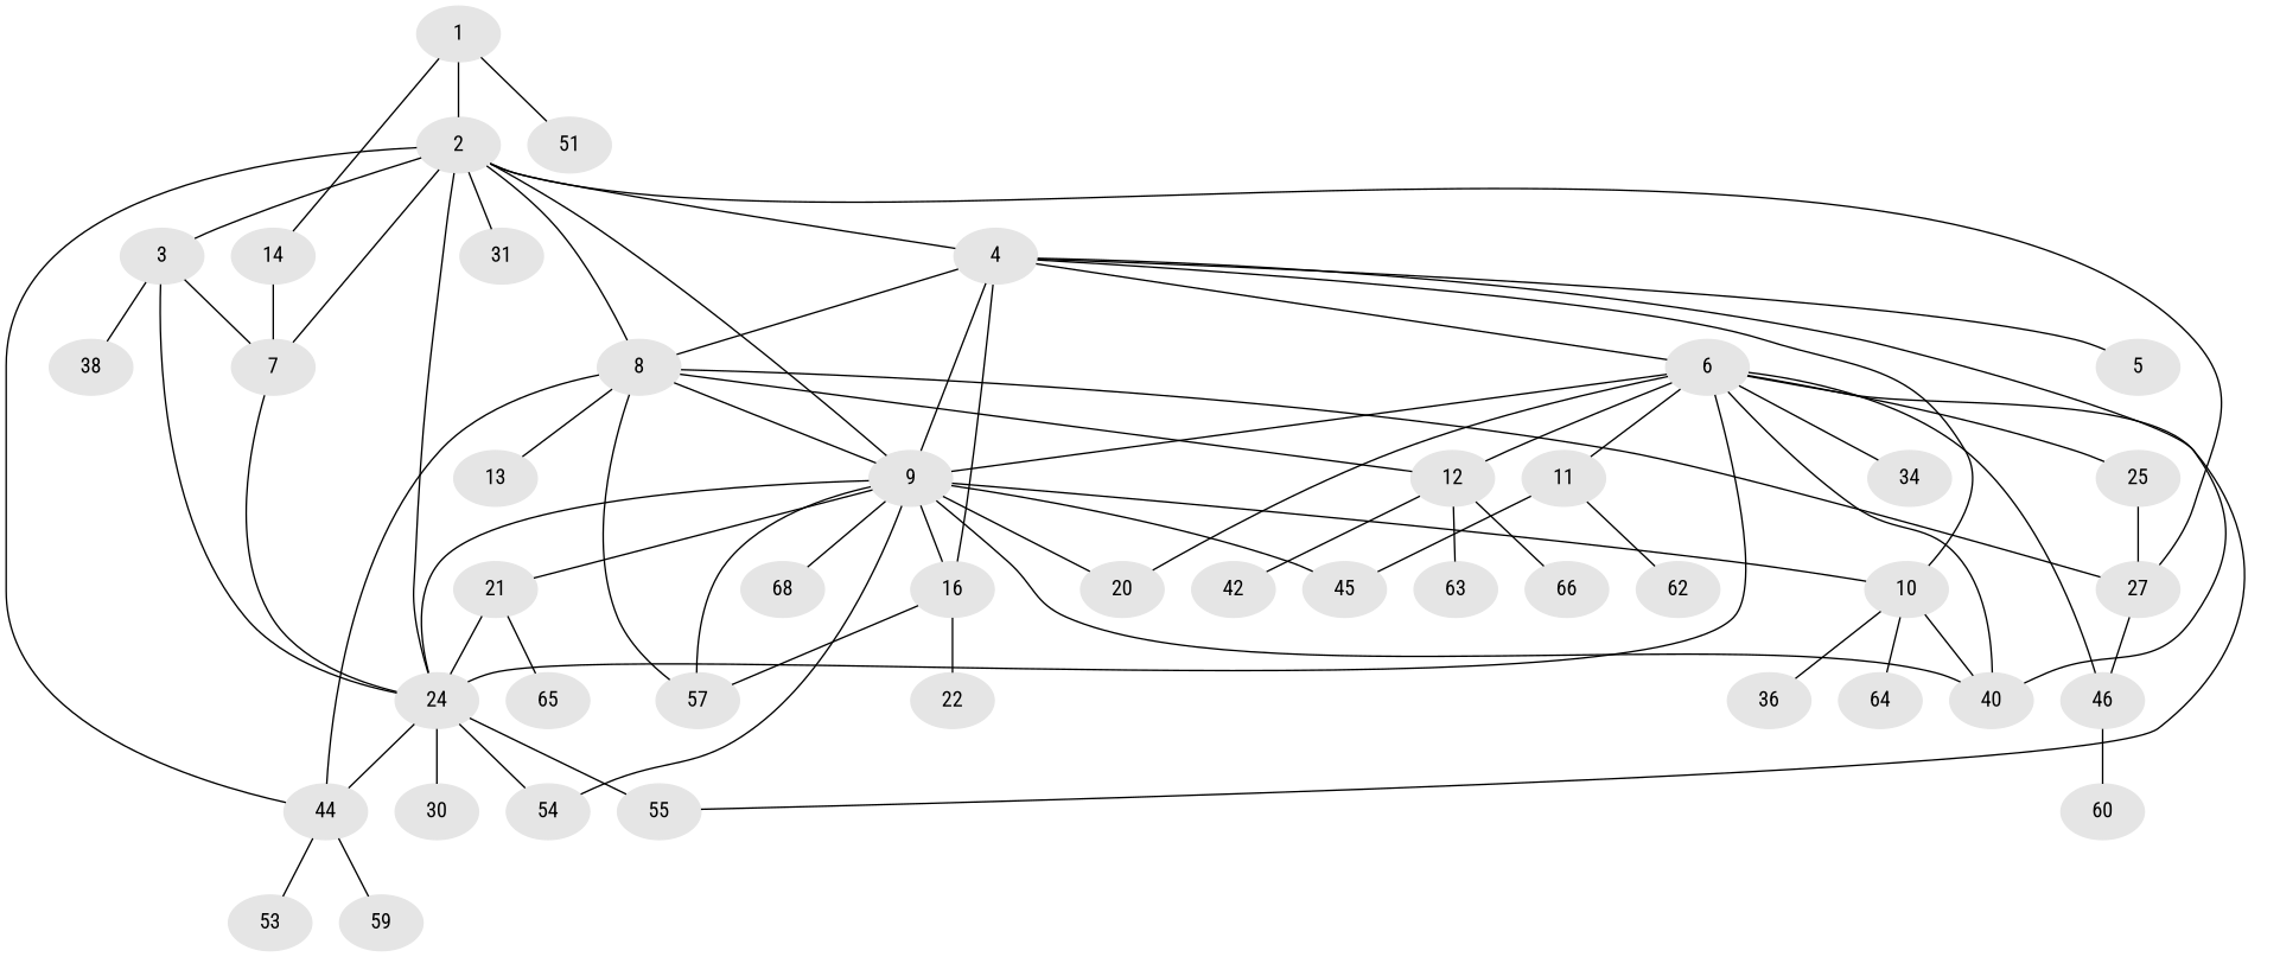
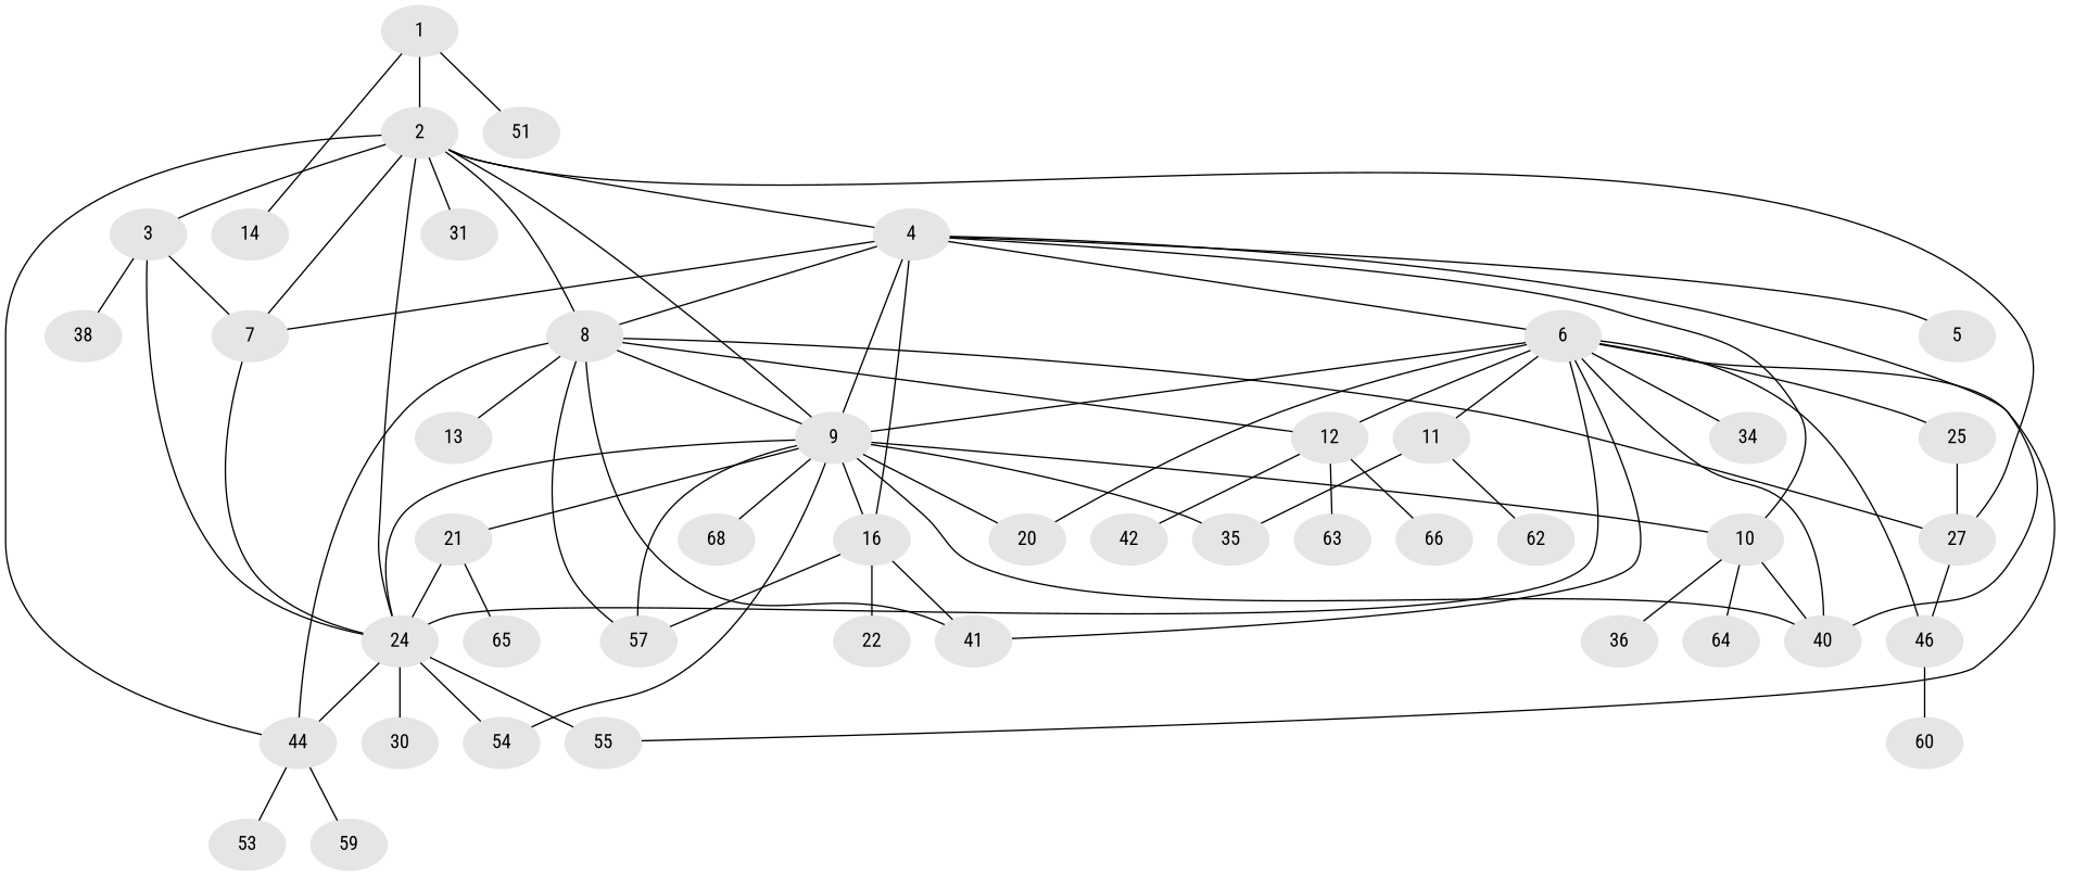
  graph {
    fontname="Roboto Condensed"
    node [color=gray90 fontname="Roboto Condensed" style=filled]
    edge [fontname="Roboto Condensed"]
    1 [super="+43"]
    2 [super="+32"]
    14
    51
    3 [super="+49"]
    4 [super="+35"]
    7 [super="+19"]
    8 [super="+15"]
    9 [super="+39"]
    24 [super="+29"]
    27 [super="+37"]
    31 [super="+52"]
    44 [super="+50"]
    38
    5
    6 [super="+61"]
    10 [super="+47"]
    16 [super="+23"]
    40 [super="+48"]
    12 [super="+28"]
+   41
    13
    57
    20 [super="+58"]
    21 [super="+26"]
-   45
+   45 [label=35]
    54 [super="+56"]
    68
    55
    30
    46 [super="+67"]
    53
    59
    11 [super="+17"]
    25
    34
    36
    64
    22
    62
    42
    63
    66
    60
    65
    1 -- 2
    1 -- 14
    1 -- 51
    2 -- 3
    2 -- 4
    2 -- 7
    2 -- 8
    2 -- 9
    2 -- 24
    2 -- 27
    2 -- 31
    2 -- 44
    3 -- 7
    3 -- 24
    3 -- 38
-   14 -- 7 [weight=2]
+   4 -- 7 [weight=2]
    4 -- 8
    4 -- 9
    4 -- 5
    4 -- 6
    4 -- 10 [weight=2]
    4 -- 16
    4 -- 40
    7 -- 24
    8 -- 9
    8 -- 27
    8 -- 44
    8 -- 12
+   8 -- 41
    8 -- 13
    8 -- 57
    9 -- 24
    9 -- 10 [weight=2]
    9 -- 16
    9 -- 40
    9 -- 57
    9 -- 20
    9 -- 21
    9 -- 45
    9 -- 54
    9 -- 68
    24 -- 44
    24 -- 54
    24 -- 55 [weight=2]
    24 -- 30
    27 -- 46
    44 -- 53
    44 -- 59
    6 -- 9
    6 -- 24
    6 -- 40
    6 -- 12
+   6 -- 41
    6 -- 20
    6 -- 55
    6 -- 46 [weight=2]
    6 -- 11
    6 -- 25
    6 -- 34
    10 -- 40
    10 -- 36
    10 -- 64
+   16 -- 41 [weight=2]
    16 -- 57
    16 -- 22
    12 -- 42
    12 -- 63
    12 -- 66
    21 -- 24
    21 -- 65
    46 -- 60
    11 -- 45
    11 -- 62
    25 -- 27
  }
